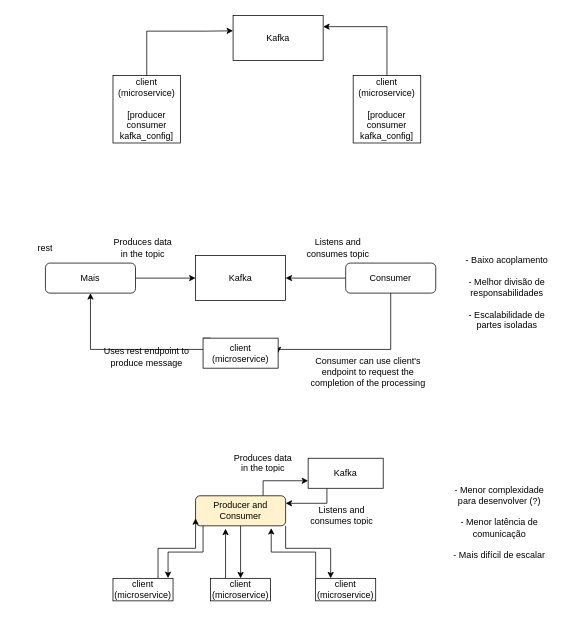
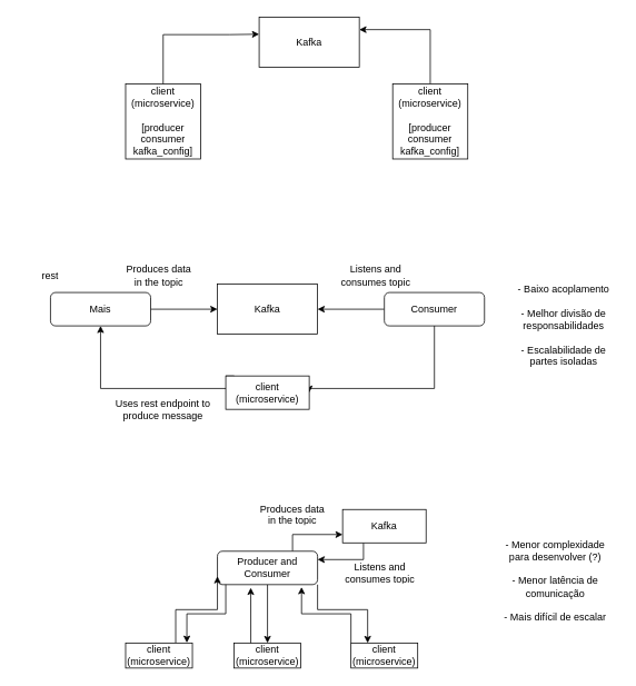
  <mxCell id="0" />
  <mxCell id="1" parent="0" />
  <mxCell id="2" style="edgeStyle=orthogonalEdgeStyle;rounded=0;orthogonalLoop=1;jettySize=auto;html=1;exitX=1;exitY=0.5;exitDx=0;exitDy=0;entryX=0;entryY=0.5;entryDx=0;entryDy=0;" parent="1" source="3" target="7" edge="1"><mxGeometry relative="1" as="geometry" /></mxCell>
  <mxCell id="3" value="Mais" style="rounded=1;whiteSpace=wrap;html=1;fontSize=12;glass=0;strokeWidth=1;shadow=0;" parent="1" vertex="1"><mxGeometry x="60" y="350" width="120" height="40" as="geometry" /></mxCell>
  <mxCell id="4" value="" style="edgeStyle=orthogonalEdgeStyle;rounded=0;orthogonalLoop=1;jettySize=auto;html=1;" parent="1" source="6" target="7" edge="1"><mxGeometry relative="1" as="geometry" /></mxCell>
  <mxCell id="5" style="edgeStyle=orthogonalEdgeStyle;rounded=0;orthogonalLoop=1;jettySize=auto;html=1;entryX=1;entryY=0.5;entryDx=0;entryDy=0;" parent="1" source="6" target="10" edge="1"><mxGeometry relative="1" as="geometry"><mxPoint x="520" y="470" as="targetPoint" /><Array as="points"><mxPoint x="520" y="465" /></Array></mxGeometry></mxCell>
  <mxCell id="6" value="Consumer" style="rounded=1;whiteSpace=wrap;html=1;fontSize=12;glass=0;strokeWidth=1;shadow=0;" parent="1" vertex="1"><mxGeometry x="460" y="350" width="120" height="40" as="geometry" /></mxCell>
  <mxCell id="7" value="Kafka" style="rounded=0;whiteSpace=wrap;html=1;" parent="1" vertex="1"><mxGeometry x="260" y="340" width="120" height="60" as="geometry" /></mxCell>
  <mxCell id="8" value="rest" style="text;html=1;strokeColor=none;fillColor=none;align=center;verticalAlign=middle;whiteSpace=wrap;overflow=hidden;" parent="1" vertex="1"><mxGeometry x="20" y="320" width="80" height="20" as="geometry" /></mxCell>
  <mxCell id="9" style="edgeStyle=orthogonalEdgeStyle;rounded=0;orthogonalLoop=1;jettySize=auto;html=1;exitX=0;exitY=0;exitDx=0;exitDy=0;entryX=0.5;entryY=1;entryDx=0;entryDy=0;" parent="1" source="10" target="3" edge="1"><mxGeometry relative="1" as="geometry"><Array as="points"><mxPoint x="280" y="465" /><mxPoint x="120" y="465" /></Array></mxGeometry></mxCell>
  <mxCell id="10" value="client&lt;div&gt;(&lt;span style=&quot;background-color: initial;&quot;&gt;microservice)&lt;/span&gt;&lt;/div&gt;" style="rounded=0;whiteSpace=wrap;html=1;" parent="1" vertex="1"><mxGeometry x="270" y="450" width="100" height="40" as="geometry" /></mxCell>
  <mxCell id="11" value="Produces data in the topic" style="text;html=1;strokeColor=none;fillColor=none;align=center;verticalAlign=middle;whiteSpace=wrap;overflow=hidden;" parent="1" vertex="1"><mxGeometry x="150" y="310" width="80" height="40" as="geometry" /></mxCell>
  <mxCell id="12" value="Listens and consumes topic" style="text;html=1;strokeColor=none;fillColor=none;align=center;verticalAlign=middle;whiteSpace=wrap;overflow=hidden;" parent="1" vertex="1"><mxGeometry x="390" y="310" width="120" height="40" as="geometry" /></mxCell>
- <mxCell id="13" value="Uses rest endpoint to produce message" style="text;html=1;strokeColor=none;fillColor=none;align=center;verticalAlign=middle;whiteSpace=wrap;overflow=hidden;" parent="1" vertex="1"><mxGeometry x="130" y="455" width="130" height="40" as="geometry" /></mxCell>
- <mxCell id="14" value="Consumer can use client's endpoint to request the completion of the processing" style="text;html=1;strokeColor=none;fillColor=none;align=center;verticalAlign=middle;whiteSpace=wrap;overflow=hidden;" parent="1" vertex="1"><mxGeometry x="400" y="470" width="180" height="50" as="geometry" /></mxCell>
+ <mxCell id="13" value="Uses rest endpoint to produce message" style="text;html=1;strokeColor=none;fillColor=none;align=center;verticalAlign=middle;whiteSpace=wrap;overflow=hidden;" parent="1" vertex="1"><mxGeometry x="130" y="470" width="130" height="40" as="geometry" /></mxCell>
  <mxCell id="15" style="edgeStyle=orthogonalEdgeStyle;rounded=0;orthogonalLoop=1;jettySize=auto;html=1;exitX=0.75;exitY=0;exitDx=0;exitDy=0;entryX=0;entryY=0.75;entryDx=0;entryDy=0;" parent="1" source="18" target="20" edge="1"><mxGeometry relative="1" as="geometry" /></mxCell>
  <mxCell id="16" style="edgeStyle=orthogonalEdgeStyle;rounded=0;orthogonalLoop=1;jettySize=auto;html=1;exitX=0.5;exitY=1;exitDx=0;exitDy=0;entryX=0.5;entryY=0;entryDx=0;entryDy=0;" parent="1" source="18" target="23" edge="1"><mxGeometry relative="1" as="geometry" /></mxCell>
  <mxCell id="17" style="edgeStyle=orthogonalEdgeStyle;rounded=0;orthogonalLoop=1;jettySize=auto;html=1;exitX=1;exitY=1;exitDx=0;exitDy=0;entryX=0.25;entryY=0;entryDx=0;entryDy=0;" parent="1" source="18" target="24" edge="1"><mxGeometry relative="1" as="geometry"><Array as="points"><mxPoint x="380" y="730" /><mxPoint x="440" y="730" /></Array></mxGeometry></mxCell>
- <mxCell id="18" value="Producer and Consumer" style="rounded=1;whiteSpace=wrap;html=1;fontSize=12;glass=0;strokeWidth=1;shadow=0;fillColor=#fff2cc;" parent="1" vertex="1"><mxGeometry x="260" y="660" width="120" height="40" as="geometry" /></mxCell>
+ <mxCell id="18" value="Producer and Consumer" style="rounded=1;whiteSpace=wrap;html=1;fontSize=12;glass=0;strokeWidth=1;shadow=0;" parent="1" vertex="1"><mxGeometry x="260" y="660" width="120" height="40" as="geometry" /></mxCell>
  <mxCell id="19" style="edgeStyle=orthogonalEdgeStyle;rounded=0;orthogonalLoop=1;jettySize=auto;html=1;exitX=0.25;exitY=1;exitDx=0;exitDy=0;entryX=1;entryY=0.25;entryDx=0;entryDy=0;" parent="1" source="20" target="18" edge="1"><mxGeometry relative="1" as="geometry" /></mxCell>
  <mxCell id="20" value="Kafka" style="rounded=0;whiteSpace=wrap;html=1;" parent="1" vertex="1"><mxGeometry x="410" y="610" width="100" height="40" as="geometry" /></mxCell>
  <mxCell id="21" style="edgeStyle=orthogonalEdgeStyle;rounded=0;orthogonalLoop=1;jettySize=auto;html=1;exitX=0.75;exitY=0;exitDx=0;exitDy=0;entryX=0;entryY=0.75;entryDx=0;entryDy=0;" parent="1" source="22" target="18" edge="1"><mxGeometry relative="1" as="geometry"><Array as="points"><mxPoint x="210" y="730" /><mxPoint x="260" y="730" /></Array></mxGeometry></mxCell>
  <mxCell id="22" value="client&lt;div&gt;(&lt;span style=&quot;background-color: initial;&quot;&gt;microservice)&lt;/span&gt;&lt;/div&gt;" style="rounded=0;whiteSpace=wrap;html=1;" parent="1" vertex="1"><mxGeometry x="150" y="770" width="80" height="30" as="geometry" /></mxCell>
  <mxCell id="23" value="client&lt;div&gt;(microservice&lt;span style=&quot;background-color: initial;&quot;&gt;)&lt;/span&gt;&lt;/div&gt;" style="rounded=0;whiteSpace=wrap;html=1;" parent="1" vertex="1"><mxGeometry x="280" y="770" width="80" height="30" as="geometry" /></mxCell>
  <mxCell id="24" value="client&lt;div&gt;(microservice&lt;span style=&quot;background-color: initial;&quot;&gt;)&lt;/span&gt;&lt;/div&gt;" style="rounded=0;whiteSpace=wrap;html=1;" parent="1" vertex="1"><mxGeometry x="420" y="770" width="80" height="30" as="geometry" /></mxCell>
  <mxCell id="25" style="edgeStyle=orthogonalEdgeStyle;rounded=0;orthogonalLoop=1;jettySize=auto;html=1;exitX=0.25;exitY=0;exitDx=0;exitDy=0;entryX=0.333;entryY=1.096;entryDx=0;entryDy=0;entryPerimeter=0;" parent="1" source="23" target="18" edge="1"><mxGeometry relative="1" as="geometry" /></mxCell>
  <mxCell id="26" style="edgeStyle=orthogonalEdgeStyle;rounded=0;orthogonalLoop=1;jettySize=auto;html=1;exitX=0;exitY=0;exitDx=0;exitDy=0;entryX=0.84;entryY=1.075;entryDx=0;entryDy=0;entryPerimeter=0;" parent="1" source="24" target="18" edge="1"><mxGeometry relative="1" as="geometry" /></mxCell>
  <mxCell id="27" style="edgeStyle=orthogonalEdgeStyle;rounded=0;orthogonalLoop=1;jettySize=auto;html=1;entryX=0.917;entryY=-0.011;entryDx=0;entryDy=0;entryPerimeter=0;" parent="1" target="22" edge="1"><mxGeometry relative="1" as="geometry"><mxPoint x="270" y="700" as="sourcePoint" /><Array as="points"><mxPoint x="270" y="700" /><mxPoint x="270" y="735" /><mxPoint x="223" y="735" /></Array></mxGeometry></mxCell>
  <mxCell id="28" value="Produces data in the topic" style="text;html=1;strokeColor=none;fillColor=none;align=center;verticalAlign=middle;whiteSpace=wrap;overflow=hidden;" parent="1" vertex="1"><mxGeometry x="310" y="600" width="80" height="30" as="geometry" /></mxCell>
  <mxCell id="29" value="Listens and consumes topic" style="text;html=1;strokeColor=none;fillColor=none;align=center;verticalAlign=middle;whiteSpace=wrap;overflow=hidden;" parent="1" vertex="1"><mxGeometry x="400" y="670" width="110" height="30" as="geometry" /></mxCell>
  <mxCell id="30" value="client (microservice)&lt;div&gt;&lt;br&gt;&lt;/div&gt;&lt;div&gt;[producer&lt;/div&gt;&lt;div&gt;consumer&lt;/div&gt;&lt;div&gt;kafka_config]&lt;/div&gt;" style="rounded=0;whiteSpace=wrap;html=1;" parent="1" vertex="1"><mxGeometry x="150" y="100" width="90" height="90" as="geometry" /></mxCell>
  <mxCell id="31" style="edgeStyle=orthogonalEdgeStyle;rounded=0;orthogonalLoop=1;jettySize=auto;html=1;entryX=1;entryY=0.25;entryDx=0;entryDy=0;" parent="1" source="32" target="35" edge="1"><mxGeometry relative="1" as="geometry"><Array as="points"><mxPoint x="515" y="35" /></Array></mxGeometry></mxCell>
  <mxCell id="32" value="client (microservice)&lt;div style=&quot;border-color: var(--border-color);&quot;&gt;&lt;br style=&quot;border-color: var(--border-color);&quot;&gt;&lt;/div&gt;&lt;div style=&quot;border-color: var(--border-color);&quot;&gt;[producer&lt;/div&gt;&lt;div style=&quot;border-color: var(--border-color);&quot;&gt;consumer&lt;/div&gt;&lt;div style=&quot;border-color: var(--border-color);&quot;&gt;kafka_config]&lt;/div&gt;" style="rounded=0;whiteSpace=wrap;html=1;" parent="1" vertex="1"><mxGeometry x="470" y="100" width="90" height="90" as="geometry" /></mxCell>
  <mxCell id="33" value="- Baixo acoplamento&lt;div&gt;&lt;br&gt;&lt;div&gt;- Melhor divisão de responsabilidades&lt;/div&gt;&lt;div&gt;&lt;br&gt;&lt;/div&gt;&lt;div&gt;- Escalabilidade de partes isoladas&lt;/div&gt;&lt;/div&gt;" style="text;html=1;strokeColor=none;fillColor=none;align=center;verticalAlign=middle;whiteSpace=wrap;overflow=hidden;" parent="1" vertex="1"><mxGeometry x="610" y="330" width="130" height="120" as="geometry" /></mxCell>
  <mxCell id="34" value="- Menor complexidade para desenvolver (?)&lt;div&gt;&lt;br&gt;&lt;/div&gt;&lt;div&gt;- Menor latência de comunicação&lt;/div&gt;&lt;div&gt;&lt;br&gt;&lt;/div&gt;&lt;div&gt;- Mais difícil de escalar&lt;/div&gt;" style="text;html=1;strokeColor=none;fillColor=none;align=center;verticalAlign=middle;whiteSpace=wrap;overflow=hidden;" parent="1" vertex="1"><mxGeometry x="600" y="640" width="130" height="112.5" as="geometry" /></mxCell>
  <mxCell id="35" value="Kafka" style="rounded=0;whiteSpace=wrap;html=1;" parent="1" vertex="1"><mxGeometry x="310" y="20" width="120" height="60" as="geometry" /></mxCell>
  <mxCell id="36" style="edgeStyle=orthogonalEdgeStyle;rounded=0;orthogonalLoop=1;jettySize=auto;html=1;entryX=0;entryY=0.342;entryDx=0;entryDy=0;entryPerimeter=0;" parent="1" source="30" target="35" edge="1"><mxGeometry relative="1" as="geometry"><Array as="points"><mxPoint x="195" y="41" /><mxPoint x="275" y="41" /></Array></mxGeometry></mxCell>
